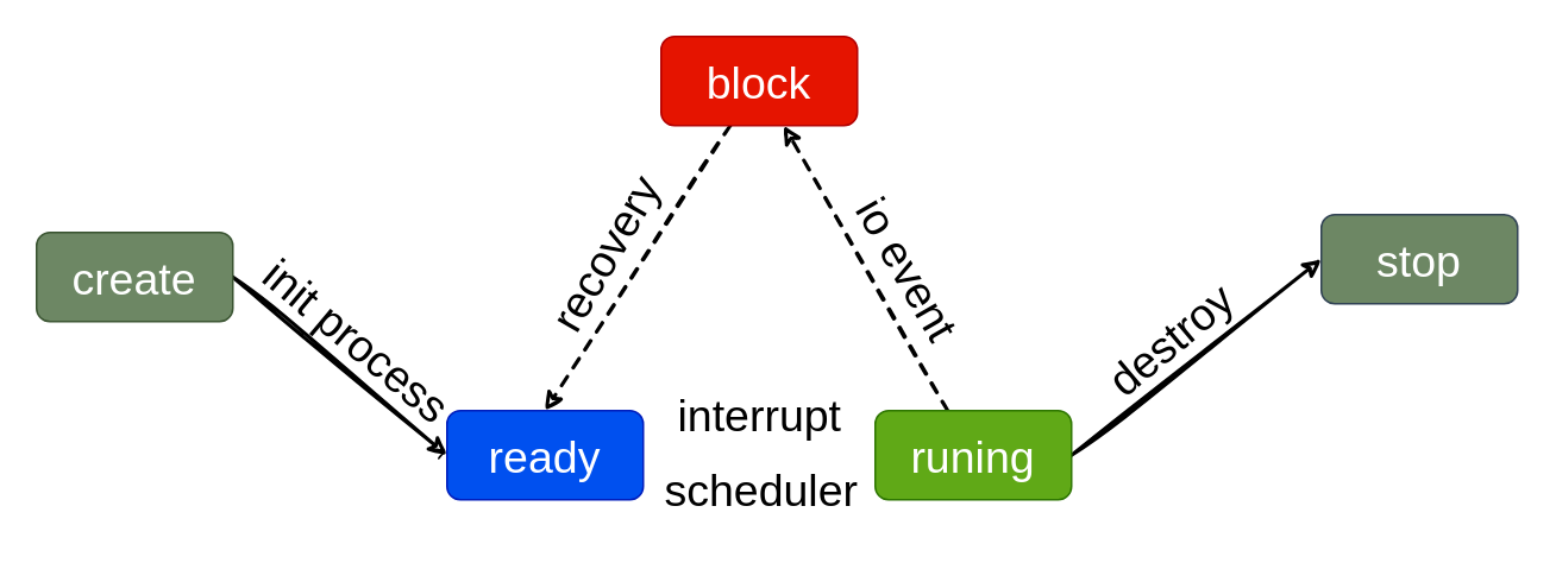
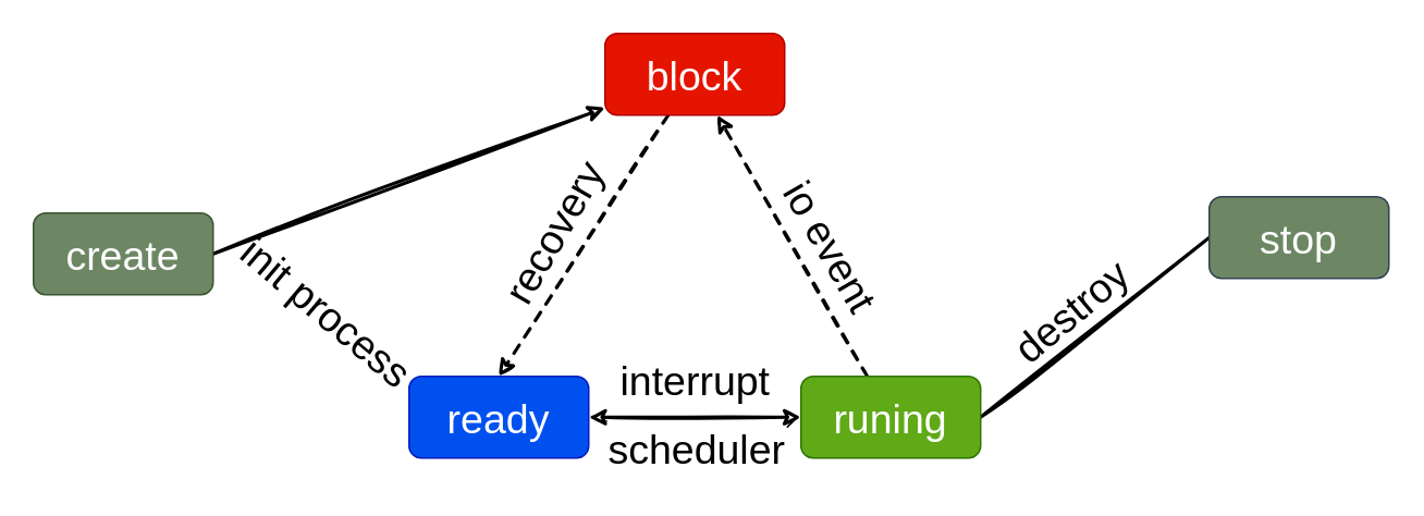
  <mxCell id="0" />
  <mxCell id="1" parent="0" />
- <mxCell id="2" style="rounded=0;orthogonalLoop=1;jettySize=auto;html=1;entryX=0;entryY=0.5;entryDx=0;entryDy=0;fontSize=25;exitX=1;exitY=0.5;exitDx=0;exitDy=0;strokeWidth=2;sketch=1;" edge="1" parent="1" source="3" target="4"><mxGeometry relative="1" as="geometry" /></mxCell>
+ <mxCell id="2" style="rounded=0;orthogonalLoop=1;jettySize=auto;html=1;fontSize=25;exitX=1;exitY=0.5;exitDx=0;exitDy=0;strokeWidth=2;sketch=1;" edge="1" parent="1" source="3" target="9"><mxGeometry relative="1" as="geometry" /></mxCell>
  <mxCell id="3" value="&lt;font style=&quot;font-size: 25px;&quot;&gt;create&lt;/font&gt;" style="rounded=1;whiteSpace=wrap;html=1;fillColor=#6d8764;fontColor=#ffffff;strokeColor=#3A5431;" vertex="1" parent="1"><mxGeometry x="20" y="130" width="110" height="50" as="geometry" /></mxCell>
  <mxCell id="4" value="&lt;span style=&quot;font-size: 25px;&quot;&gt;ready&lt;/span&gt;" style="rounded=1;whiteSpace=wrap;html=1;fillColor=#0050ef;fontColor=#ffffff;strokeColor=#001DBC;" vertex="1" parent="1"><mxGeometry x="250" y="230" width="110" height="50" as="geometry" /></mxCell>
  <mxCell id="5" style="edgeStyle=none;rounded=0;orthogonalLoop=1;jettySize=auto;html=1;entryX=0.625;entryY=1;entryDx=0;entryDy=0;entryPerimeter=0;fontSize=25;strokeWidth=2;sketch=1;dashed=1;" edge="1" parent="1" source="7" target="9"><mxGeometry relative="1" as="geometry" /></mxCell>
- <mxCell id="6" style="edgeStyle=none;rounded=0;orthogonalLoop=1;jettySize=auto;html=1;entryX=0;entryY=0.5;entryDx=0;entryDy=0;fontSize=25;strokeWidth=2;exitX=1;exitY=0.5;exitDx=0;exitDy=0;sketch=1;" edge="1" parent="1" source="7" target="10"><mxGeometry relative="1" as="geometry" /></mxCell>
+ <mxCell id="6" style="edgeStyle=none;rounded=0;orthogonalLoop=1;jettySize=auto;html=1;entryX=0;entryY=0.5;entryDx=0;entryDy=0;fontSize=25;strokeWidth=2;exitX=1;exitY=0.5;exitDx=0;exitDy=0;sketch=1;endArrow=none;" edge="1" parent="1" source="7" target="10"><mxGeometry relative="1" as="geometry" /></mxCell>
  <mxCell id="7" value="&lt;span style=&quot;font-size: 25px;&quot;&gt;runing&lt;/span&gt;" style="rounded=1;whiteSpace=wrap;html=1;fillColor=#60a917;fontColor=#ffffff;strokeColor=#2D7600;" vertex="1" parent="1"><mxGeometry x="490" y="230" width="110" height="50" as="geometry" /></mxCell>
  <mxCell id="8" style="edgeStyle=none;rounded=0;orthogonalLoop=1;jettySize=auto;html=1;entryX=0.5;entryY=0;entryDx=0;entryDy=0;fontSize=25;strokeWidth=2;sketch=1;dashed=1;" edge="1" parent="1" source="9" target="4"><mxGeometry relative="1" as="geometry" /></mxCell>
  <mxCell id="9" value="&lt;span style=&quot;font-size: 25px;&quot;&gt;block&lt;/span&gt;" style="rounded=1;whiteSpace=wrap;html=1;fillColor=#e51400;fontColor=#ffffff;strokeColor=#B20000;" vertex="1" parent="1"><mxGeometry x="370" y="20" width="110" height="50" as="geometry" /></mxCell>
  <mxCell id="10" value="&lt;span style=&quot;font-size: 25px;&quot;&gt;stop&lt;/span&gt;" style="rounded=1;whiteSpace=wrap;html=1;fillColor=#6d8764;fontColor=#ffffff;strokeColor=#314354;" vertex="1" parent="1"><mxGeometry x="740" y="120" width="110" height="50" as="geometry" /></mxCell>
+ <mxCell id="11" value="" style="endArrow=classic;startArrow=classic;html=1;rounded=0;fontSize=25;strokeWidth=2;entryX=0;entryY=0.5;entryDx=0;entryDy=0;exitX=1;exitY=0.5;exitDx=0;exitDy=0;sketch=1;" edge="1" parent="1" source="4" target="7"><mxGeometry width="50" height="50" relative="1" as="geometry"><mxPoint x="380" y="290" as="sourcePoint" /><mxPoint x="430" y="240" as="targetPoint" /></mxGeometry></mxCell>
  <mxCell id="12" value="init process" style="text;html=1;align=center;verticalAlign=middle;resizable=0;points=[];autosize=1;strokeColor=none;fillColor=none;fontSize=25;rotation=40;" vertex="1" parent="1"><mxGeometry x="125" y="170" width="150" height="40" as="geometry" /></mxCell>
  <mxCell id="13" value="scheduler" style="text;html=1;align=center;verticalAlign=middle;resizable=0;points=[];autosize=1;strokeColor=none;fillColor=none;fontSize=25;" vertex="1" parent="1"><mxGeometry x="361" y="254" width="130" height="40" as="geometry" /></mxCell>
  <mxCell id="14" value="interrupt" style="text;html=1;align=center;verticalAlign=middle;resizable=0;points=[];autosize=1;strokeColor=none;fillColor=none;fontSize=25;" vertex="1" parent="1"><mxGeometry x="365" y="212" width="120" height="40" as="geometry" /></mxCell>
  <mxCell id="15" value="io event" style="text;html=1;align=center;verticalAlign=middle;resizable=0;points=[];autosize=1;strokeColor=none;fillColor=none;fontSize=25;rotation=60;" vertex="1" parent="1"><mxGeometry x="454" y="130" width="110" height="40" as="geometry" /></mxCell>
  <mxCell id="16" value="recovery" style="text;html=1;align=center;verticalAlign=middle;resizable=0;points=[];autosize=1;strokeColor=none;fillColor=none;fontSize=25;rotation=-60;" vertex="1" parent="1"><mxGeometry x="278" y="122" width="120" height="40" as="geometry" /></mxCell>
  <mxCell id="17" value="destroy" style="text;html=1;align=center;verticalAlign=middle;resizable=0;points=[];autosize=1;strokeColor=none;fillColor=none;fontSize=25;rotation=-40;" vertex="1" parent="1"><mxGeometry x="600" y="170" width="110" height="40" as="geometry" /></mxCell>
